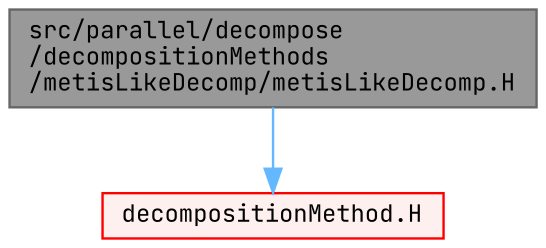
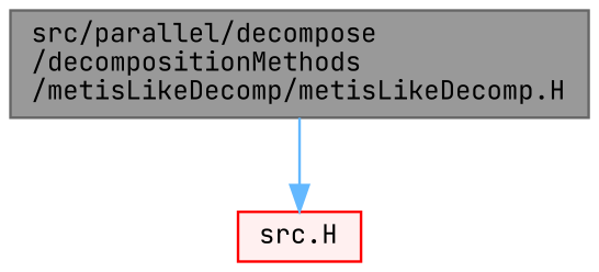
  digraph {
    fontname="JetBrains Mono"
    node [fontname="JetBrains Mono" fontsize=10 shape=box style=filled]
    n1 [color=gray40 fillcolor=grey60 fontcolor=black height=0.2 label="src/parallel/decompose\l/decompositionMethods\l/metisLikeDecomp/metisLikeDecomp.H" width=0.4]
-   n2 [color=red fillcolor="#FFF0F0" height=0.2 label="decompositionMethod.H" width=0.4]
+   n2 [color=red fillcolor="#FFF0F0" height=0.2 label="src.H" width=0.4]
    n1 -> n2 [color=steelblue1 fontname="JetBrains Mono" fontsize=10 labelfontname=Helvetica labelfontsize=10 style=solid]
  }
